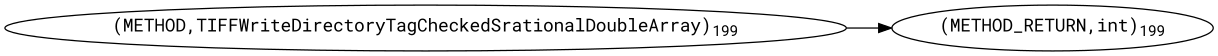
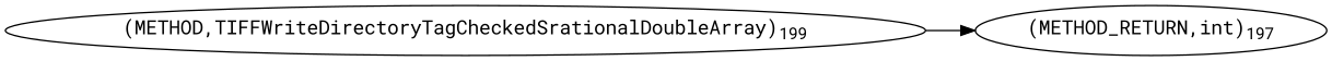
  digraph {
    rankdir=LR
    fontname="Roboto Mono"
    node [fontname="Roboto Mono"]
    n1 [label=<(METHOD,TIFFWriteDirectoryTagCheckedSrationalDoubleArray)<SUB>199</SUB>>]
-   n2 [label=<(METHOD_RETURN,int)<SUB>199</SUB>>]
+   n2 [label=<(METHOD_RETURN,int)<SUB>197</SUB>>]
    n1 -> n2 [fontname="Roboto Mono"]
  }
